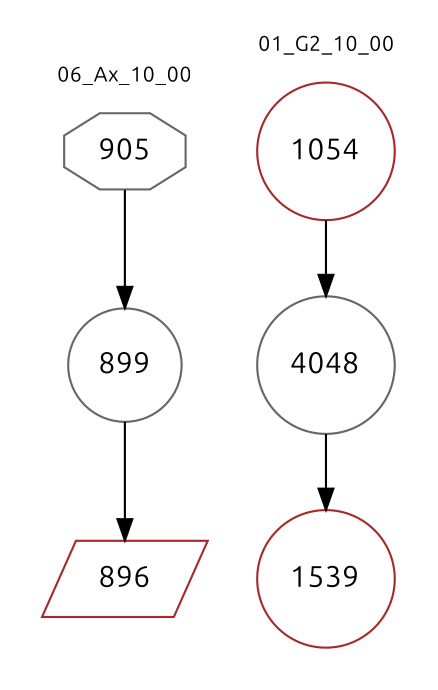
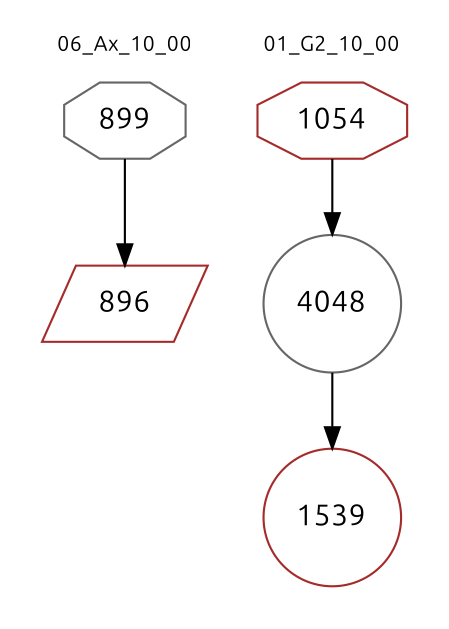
  digraph {
    fontname=Ubuntu
    node [color=gray40 fontname=Ubuntu shape=octagon]
    edge [color=black fontname=Ubuntu]
-   n1 [label=905]
-   n2 [label=899 shape=circle]
+   n2 [label=899]
    n3 [color=brown label=896 shape=parallelogram]
-   n4 [color=brown label=1054 shape=circle]
+   n4 [color=brown label=1054]
    n5 [label=4048 shape=circle]
    n6 [color=brown label=1539 shape=circle]
    subgraph cluster_1 {
      color=white
      fontsize=10
      label="06_Ax_10_00"
-     n1
      n2
      n3
    }
    subgraph cluster_2 {
      color=white
      fontsize=10
      label="01_G2_10_00"
      n4
      n5
      n6
    }
-   n1 -> n2
    n2 -> n3
    n4 -> n5
    n5 -> n6
  }
